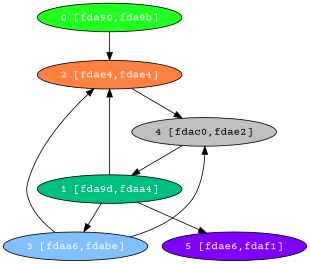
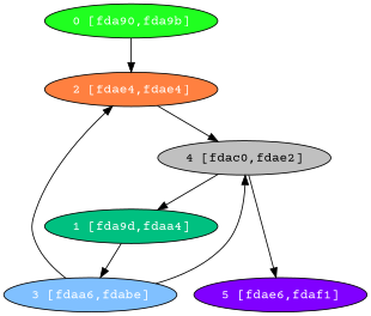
  digraph {
    fontname="Courier Prime"
    node [fontcolor="#ffffff" fontname="Courier Prime" shape=oval style=filled]
    edge [fontname="Courier Prime"]
    n1 [fillcolor="#20FF20" label="0 [fda90,fda9b]"]
    n2 [fillcolor="#FF8040" label="2 [fdae4,fdae4]"]
    n3 [fillcolor="#00C080" label="1 [fda9d,fdaa4]"]
    n4 [fillcolor="#80C0FF" label="3 [fdaa6,fdabe]"]
    n5 [fillcolor="#C0C0C0" fontcolor="#000000" label="4 [fdac0,fdae2]"]
    n6 [fillcolor="#8000FF" label="5 [fdae6,fdaf1]"]
    n1 -> n2
    n2 -> n5
-   n3 -> n2
    n3 -> n4
    n4 -> n2
    n4 -> n5
    n5 -> n3
-   n3 -> n6
+   n5 -> n6
  }
